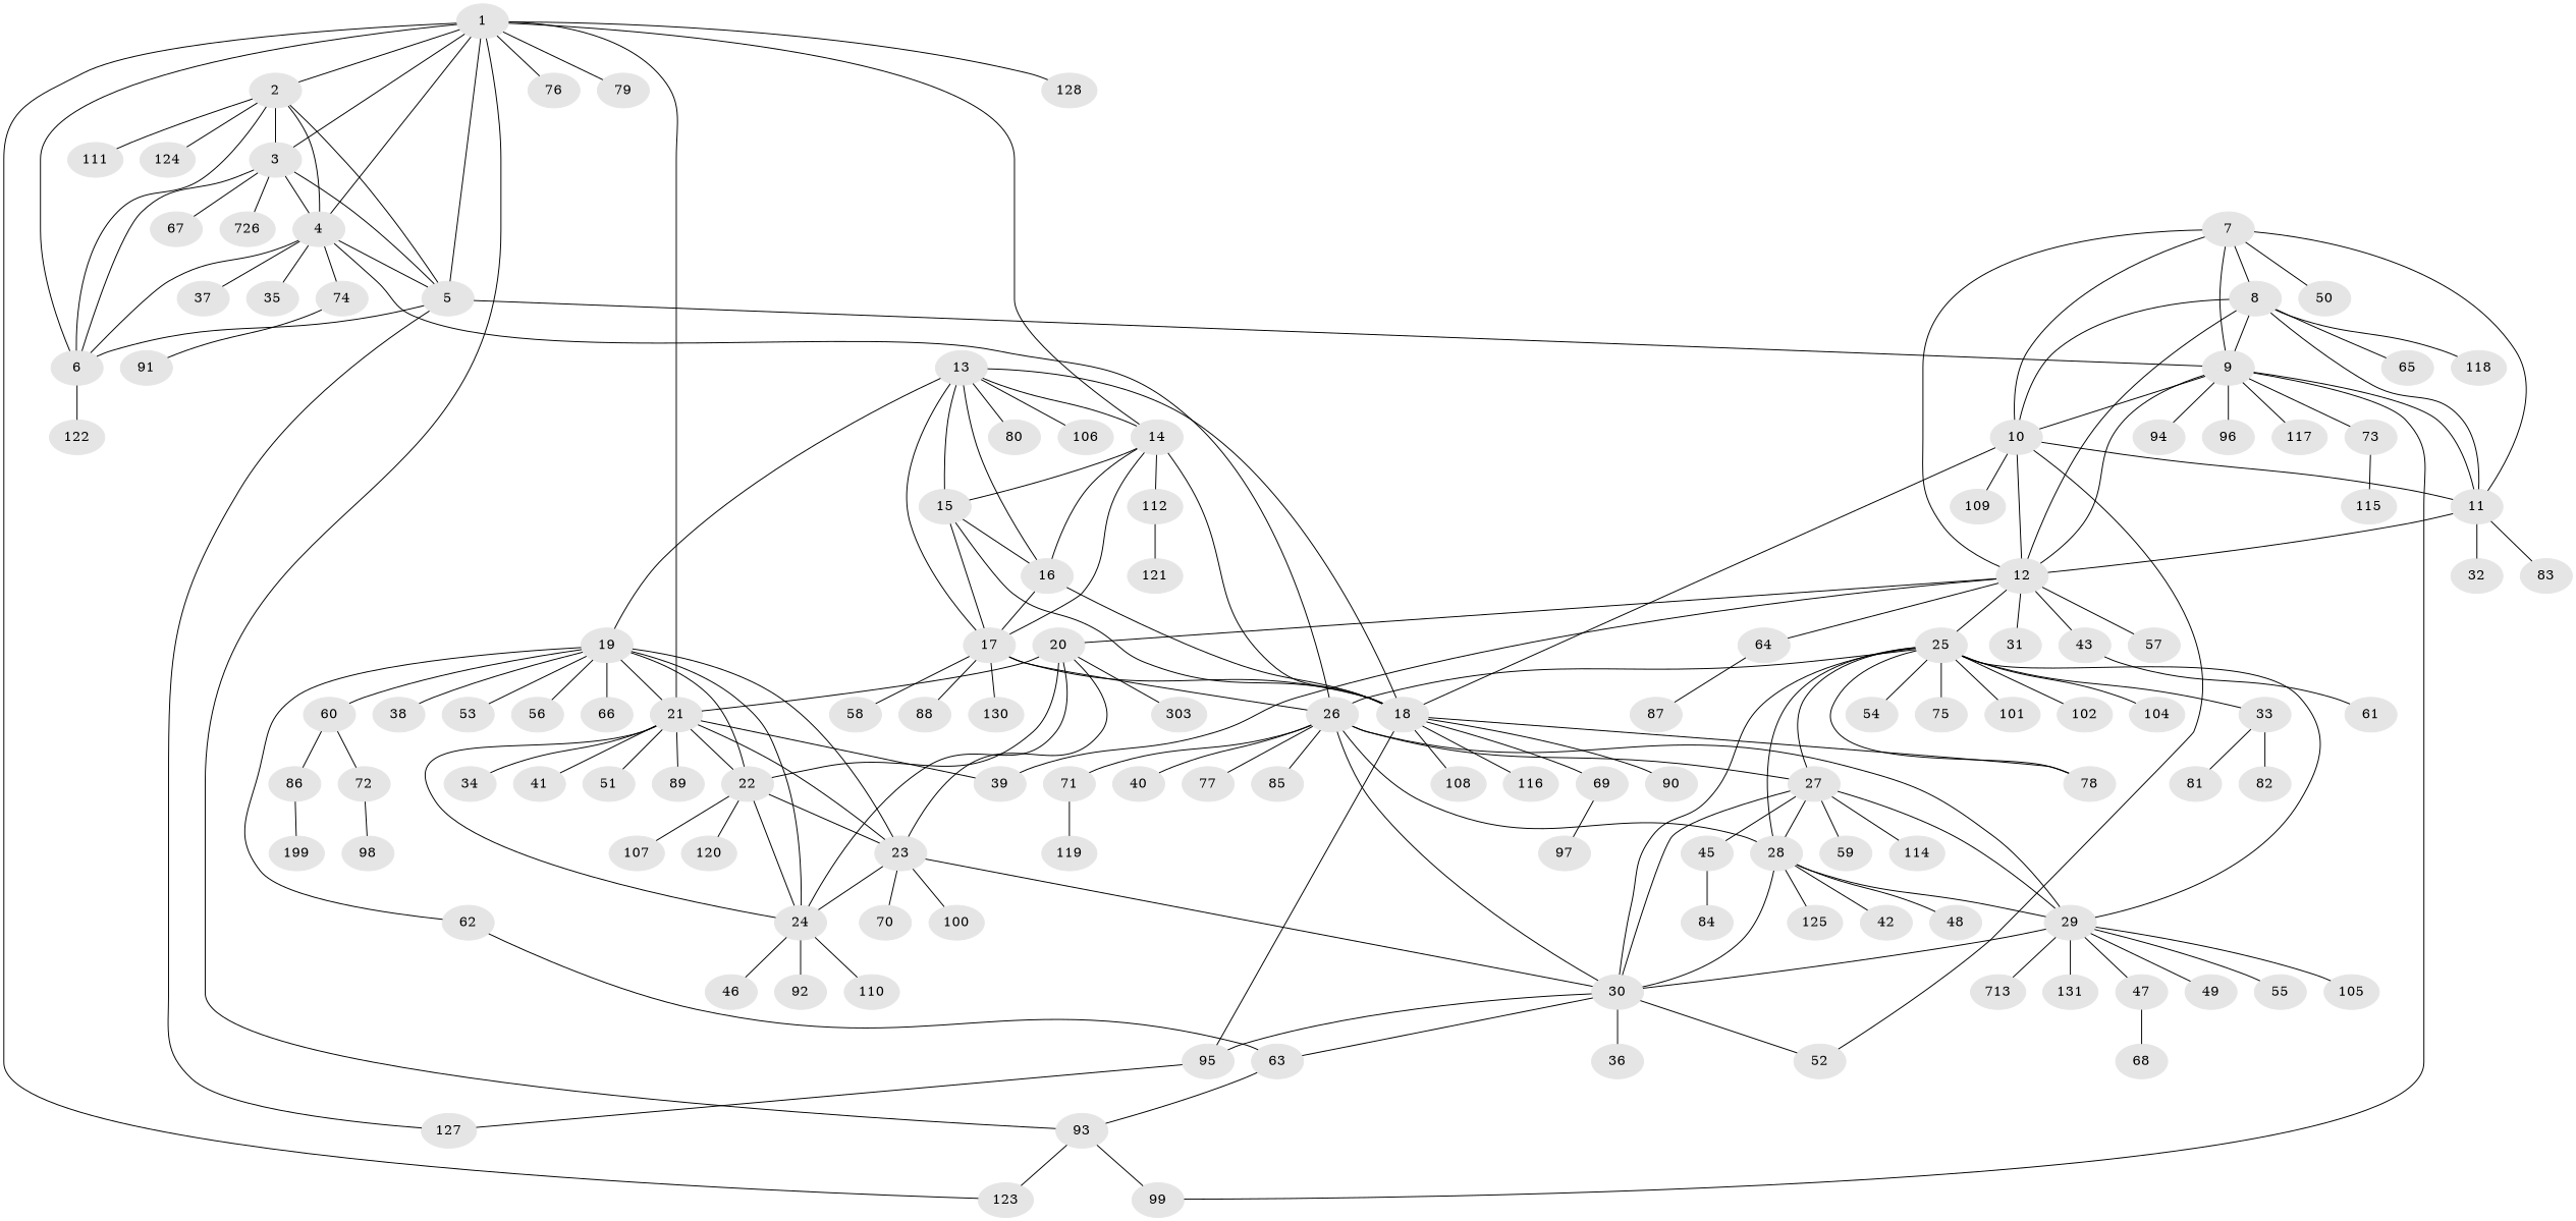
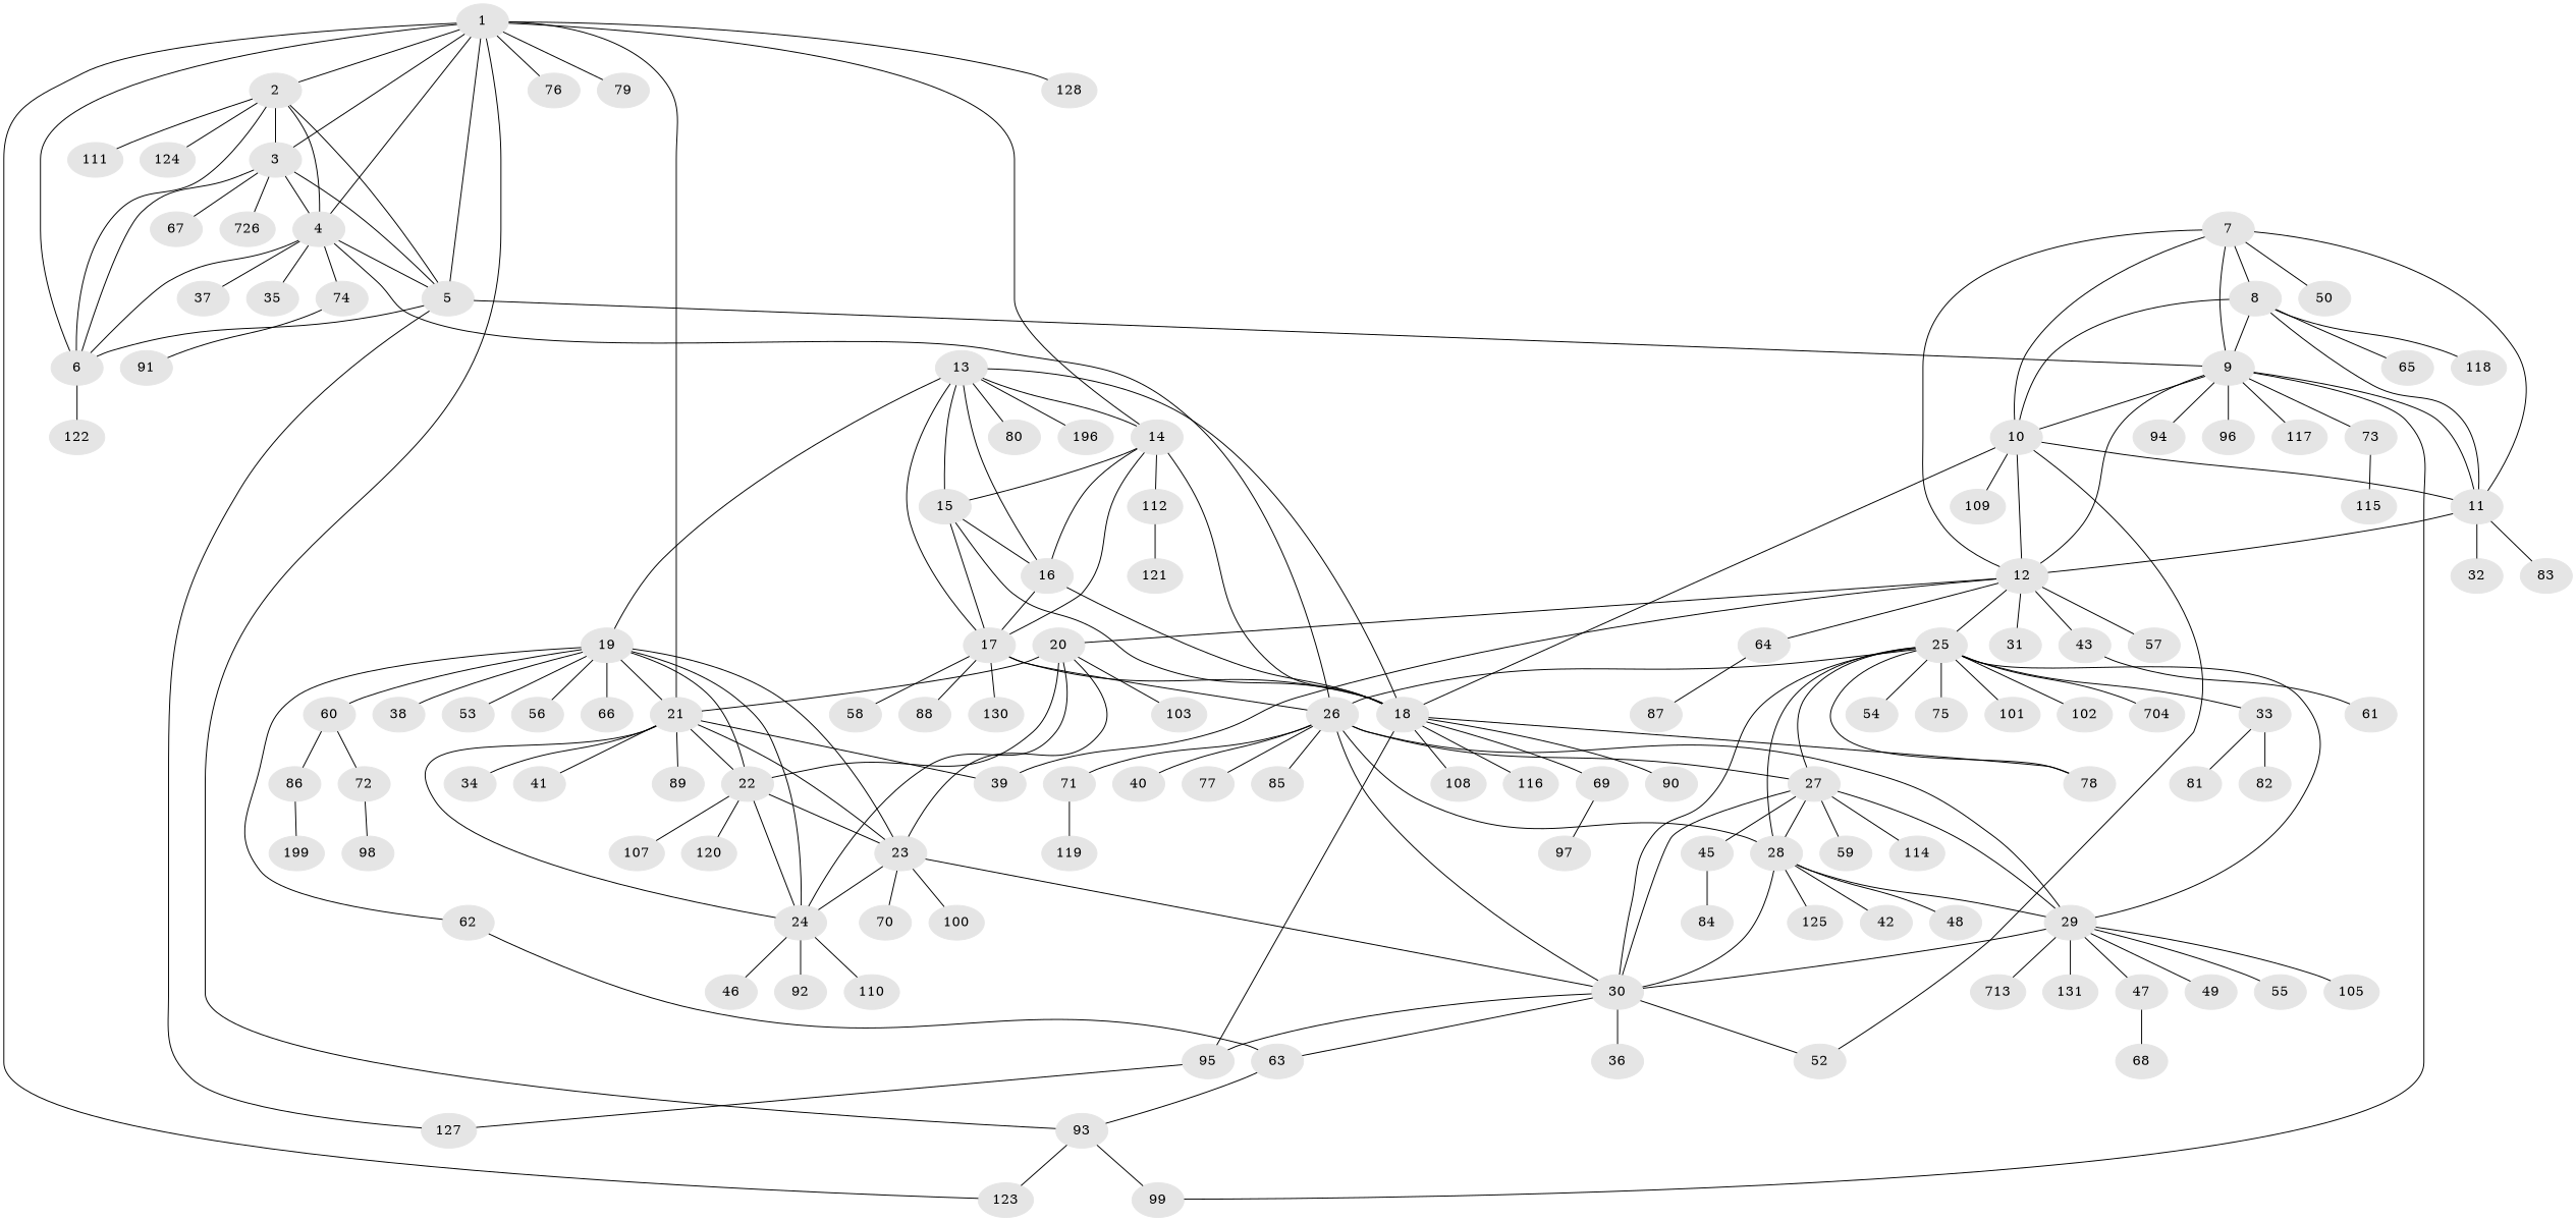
  graph {
    node [color=gray90 style=filled]
    1
    2
    3
    4
    5
    6
    14
    21
    76
    79
    93
    123
    128
    111
    124
    67
    n17 [label=726]
    26
    35
    37
    74
    9
    127
    122
    18
    15
    16
    17
    112
    39
    22
    23
    24
    34
    41
-   51
    89
    99
    30
    27
    28
    29
    40
    71
    77
    85
    91
    10
    11
    12
    73
    94
    96
    117
    7
    8
    50
    65
    118
    52
    109
    32
    83
    20
    25
    31
    43
    57
    64
    115
    69
    78
    90
    95
    108
    116
-   103 [label=303]
+   103
    33
    54
    75
    101
    102
-   104
+   104 [label=704]
    61
    87
    13
    19
    80
-   106
+   106 [label=196]
    58
    88
    130
    38
    53
    56
    60
    62
    66
    121
    97
    107
    120
    70
    100
    46
    92
    110
    72
    86
    63
    36
    45
    59
    114
    42
    48
    125
    47
    49
    55
    105
    n122 [label=713]
    131
    81
    82
    119
    84
    68
    98
    n130 [label=199]
    1 -- 2
    1 -- 3
    1 -- 4
    1 -- 5
    1 -- 6
    1 -- 14
    1 -- 21
    1 -- 76
    1 -- 79
    1 -- 93
    1 -- 123
    1 -- 128
    2 -- 3
    2 -- 4
    2 -- 5
    2 -- 6
    2 -- 111
    2 -- 124
    3 -- 4
    3 -- 5
    3 -- 6
    3 -- 67
    3 -- n17
    4 -- 5
    4 -- 6
    4 -- 26
    4 -- 35
    4 -- 37
    4 -- 74
    5 -- 6
    5 -- 9
    5 -- 127
    6 -- 122
    14 -- 18
    14 -- 15
    14 -- 16
    14 -- 17
    14 -- 112
    21 -- 39
    21 -- 22
    21 -- 23
    21 -- 24
    21 -- 34
    21 -- 41
-   21 -- 51
    21 -- 89
    93 -- 123
    93 -- 99
    26 -- 30
    26 -- 27
    26 -- 28
    26 -- 29
    26 -- 40
    26 -- 71
    26 -- 77
    26 -- 85
    74 -- 91
    9 -- 99
    9 -- 10
    9 -- 11
    9 -- 12
    9 -- 73
    9 -- 94
    9 -- 96
    9 -- 117
    18 -- 69
    18 -- 78
    18 -- 90
    18 -- 95
    18 -- 108
    18 -- 116
    15 -- 18
    15 -- 16
    15 -- 17
    16 -- 18
    16 -- 17
    17 -- 26
    17 -- 18
    17 -- 58
    17 -- 88
    17 -- 130
    112 -- 121
    22 -- 23
    22 -- 24
    22 -- 107
    22 -- 120
    23 -- 24
    23 -- 30
    23 -- 70
    23 -- 100
    24 -- 46
    24 -- 92
    24 -- 110
    30 -- 52
    30 -- 95
    30 -- 63
    30 -- 36
    27 -- 30
    27 -- 28
    27 -- 29
    27 -- 45
    27 -- 59
    27 -- 114
    28 -- 30
    28 -- 29
    28 -- 42
    28 -- 48
    28 -- 125
    29 -- 30
    29 -- 47
    29 -- 49
    29 -- 55
    29 -- 105
    29 -- n122
    29 -- 131
    71 -- 119
    10 -- 18
    10 -- 11
    10 -- 12
    10 -- 52
    10 -- 109
    11 -- 12
    11 -- 32
    11 -- 83
    12 -- 39
    12 -- 20
    12 -- 25
    12 -- 31
    12 -- 43
    12 -- 57
    12 -- 64
    73 -- 115
    7 -- 9
    7 -- 10
    7 -- 11
    7 -- 12
    7 -- 8
    7 -- 50
    8 -- 9
    8 -- 10
    8 -- 11
-   8 -- 12
    8 -- 65
    8 -- 118
    20 -- 21
    20 -- 22
    20 -- 23
    20 -- 24
    20 -- 103
    25 -- 26
    25 -- 30
    25 -- 27
    25 -- 28
    25 -- 29
    25 -- 78
    25 -- 33
    25 -- 54
    25 -- 75
    25 -- 101
    25 -- 102
    25 -- 104
    43 -- 61
    64 -- 87
    69 -- 97
    95 -- 127
    33 -- 81
    33 -- 82
    13 -- 14
    13 -- 18
    13 -- 15
    13 -- 16
    13 -- 17
    13 -- 19
    13 -- 80
    13 -- 106
    19 -- 21
    19 -- 22
    19 -- 23
    19 -- 24
    19 -- 38
    19 -- 53
    19 -- 56
    19 -- 60
    19 -- 62
    19 -- 66
    60 -- 72
    60 -- 86
    62 -- 63
    72 -- 98
    86 -- n130
    63 -- 93
    45 -- 84
    47 -- 68
  }
